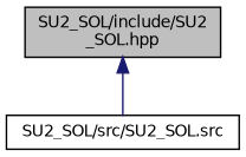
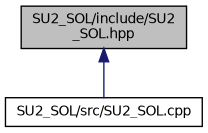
  digraph {
    node [color=black fontname=Helvetica fontsize=10 shape=record style=filled]
    n1 [fillcolor=grey75 fontcolor=black height=0.2 label="SU2_SOL/include/SU2\l_SOL.hpp" width=0.4]
-   n2 [fillcolor=white height=0.2 label="SU2_SOL/src/SU2_SOL.src" width=0.4]
+   n2 [fillcolor=white height=0.2 label="SU2_SOL/src/SU2_SOL.cpp" width=0.4]
    n1 -> n2 [color=midnightblue dir=back fontname=Helvetica fontsize=10 labelfontname=Helvetica labelfontsize=10 style=solid]
  }
